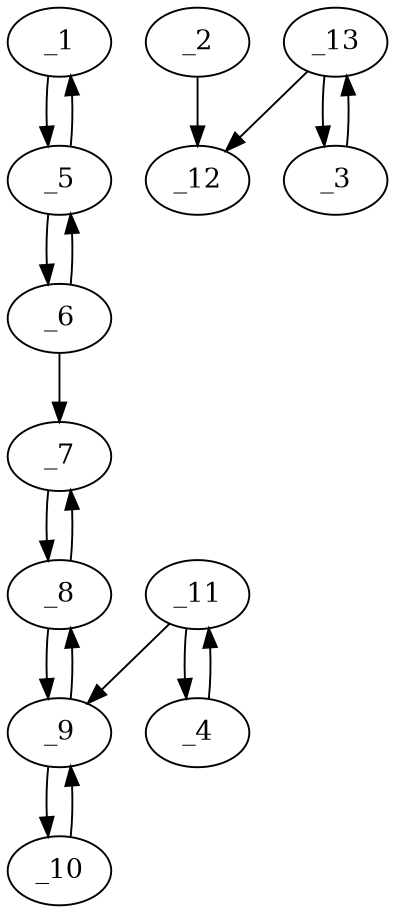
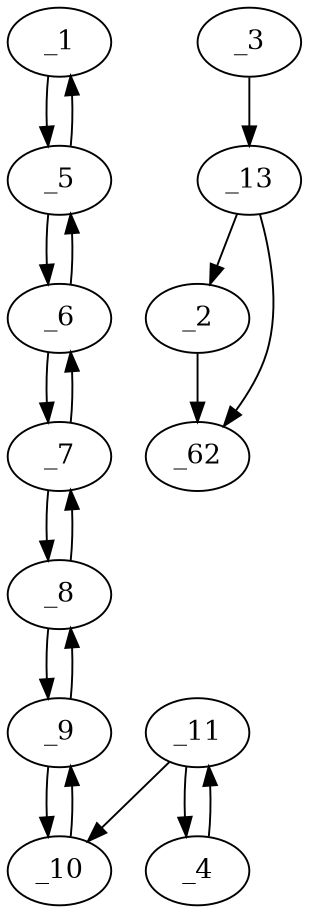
  digraph {
    node [x=98.000000]
    edge [angle=0.493941 orient=0.474100]
    _1 [x=144.000000 y=61.000000]
    _5 [x=153.000000 y=72.000000]
    _6 [x=166.000000 y=79.000000]
    _7 [x=177.000000 y=88.000000]
    _2 [x=124.000000 y=71.000000]
-   _12 [x=109.000000 y=78.000000]
+   _12 [x=109.000000 y=78.000000 label=_62]
    _13 [y=92.000000]
    _3 [y=112.000000]
    _4 [x=217.000000 y=146.000000]
    _11 [x=217.000000 y=128.000000]
    _10 [x=209.000000 y=116.000000]
    _9 [x=196.000000 y=109.000000]
    _8 [x=184.000000 y=101.000000]
    _1 -> _5 [angle=0.885067 orient=0.773957]
    _5 -> _1 [angle=-2.256526 orient=-0.773957]
    _5 -> _6
    _6 -> _5 [angle=-2.647651 orient=-0.474100]
    _6 -> _7 [angle=0.685730 orient=0.633238]
+   _7 -> _6 [angle=-2.455863 orient=-0.633238]
    _7 -> _8 [angle=1.076855 orient=0.880471]
    _2 -> _12 [angle=2.704965 orient=0.422885]
    _13 -> _12 [angle=-0.904827 orient=-0.786318]
-   _13 -> _3 [angle=1.570796 orient=1.000000]
+   _13 -> _2 [angle=1.570796 orient=1.000000]
    _3 -> _13 [angle=-1.570796 orient=-1.000000]
    _4 -> _11 [angle=-1.570796 orient=-1.000000]
    _11 -> _4 [angle=1.570796 orient=1.000000]
-   _11 -> _9 [angle=-2.158799 orient=-0.832050]
+   _11 -> _10 [angle=-2.158799 orient=-0.832050]
    _10 -> _9 [angle=-2.647651 orient=-0.474100]
    _9 -> _10
    _9 -> _8 [angle=-2.553590 orient=-0.554700]
    _8 -> _7 [angle=-2.064738 orient=-0.880471]
    _8 -> _9 [angle=0.588003 orient=0.554700]
  }
